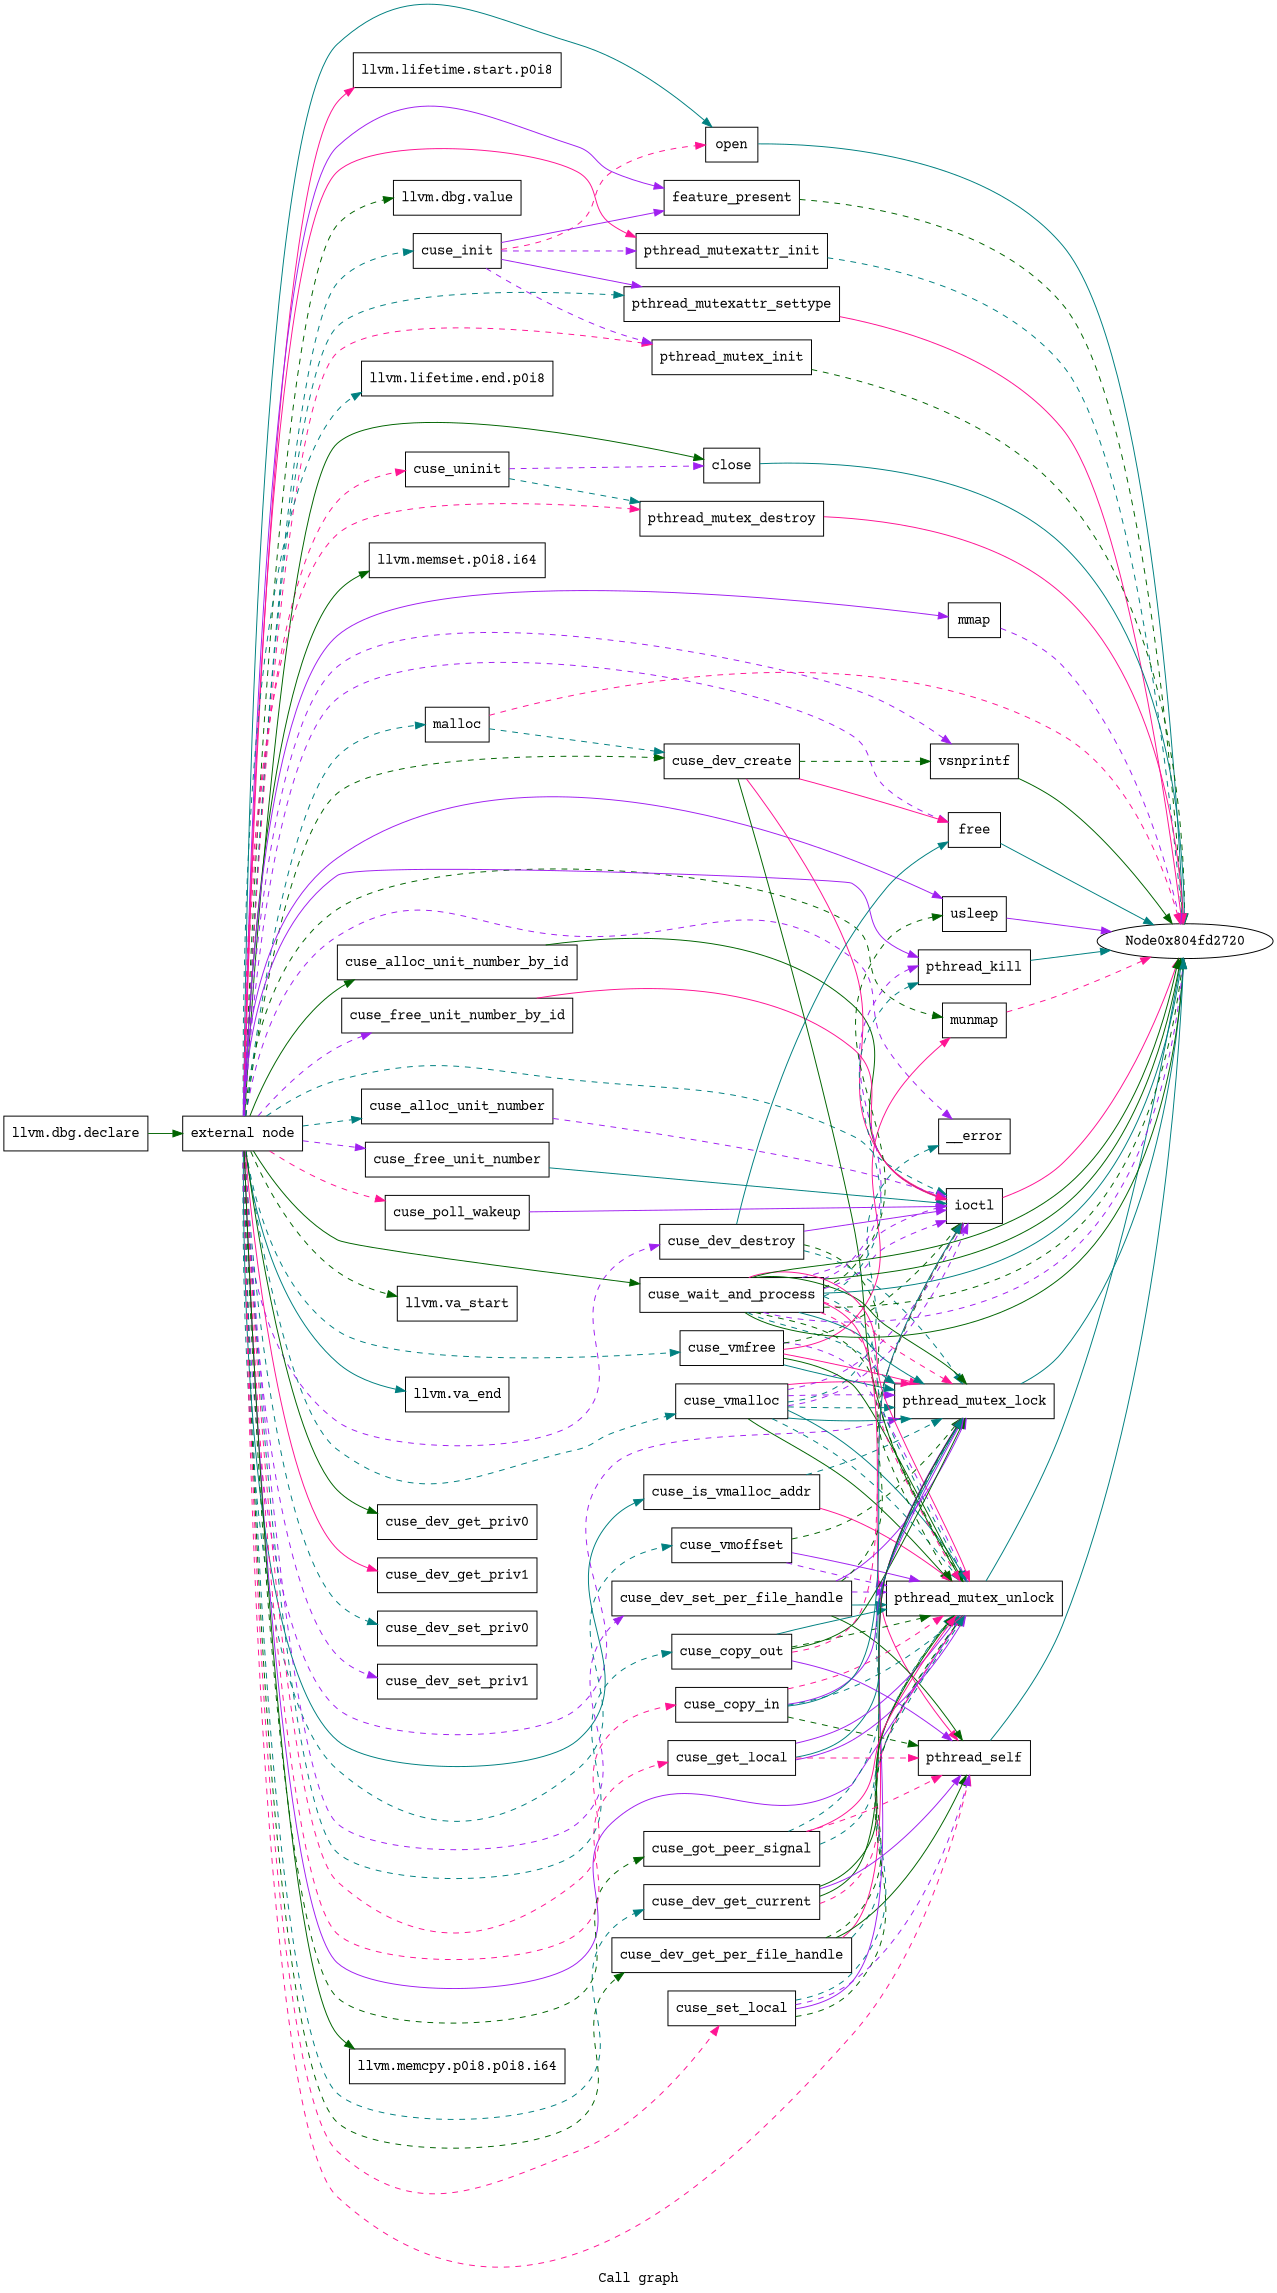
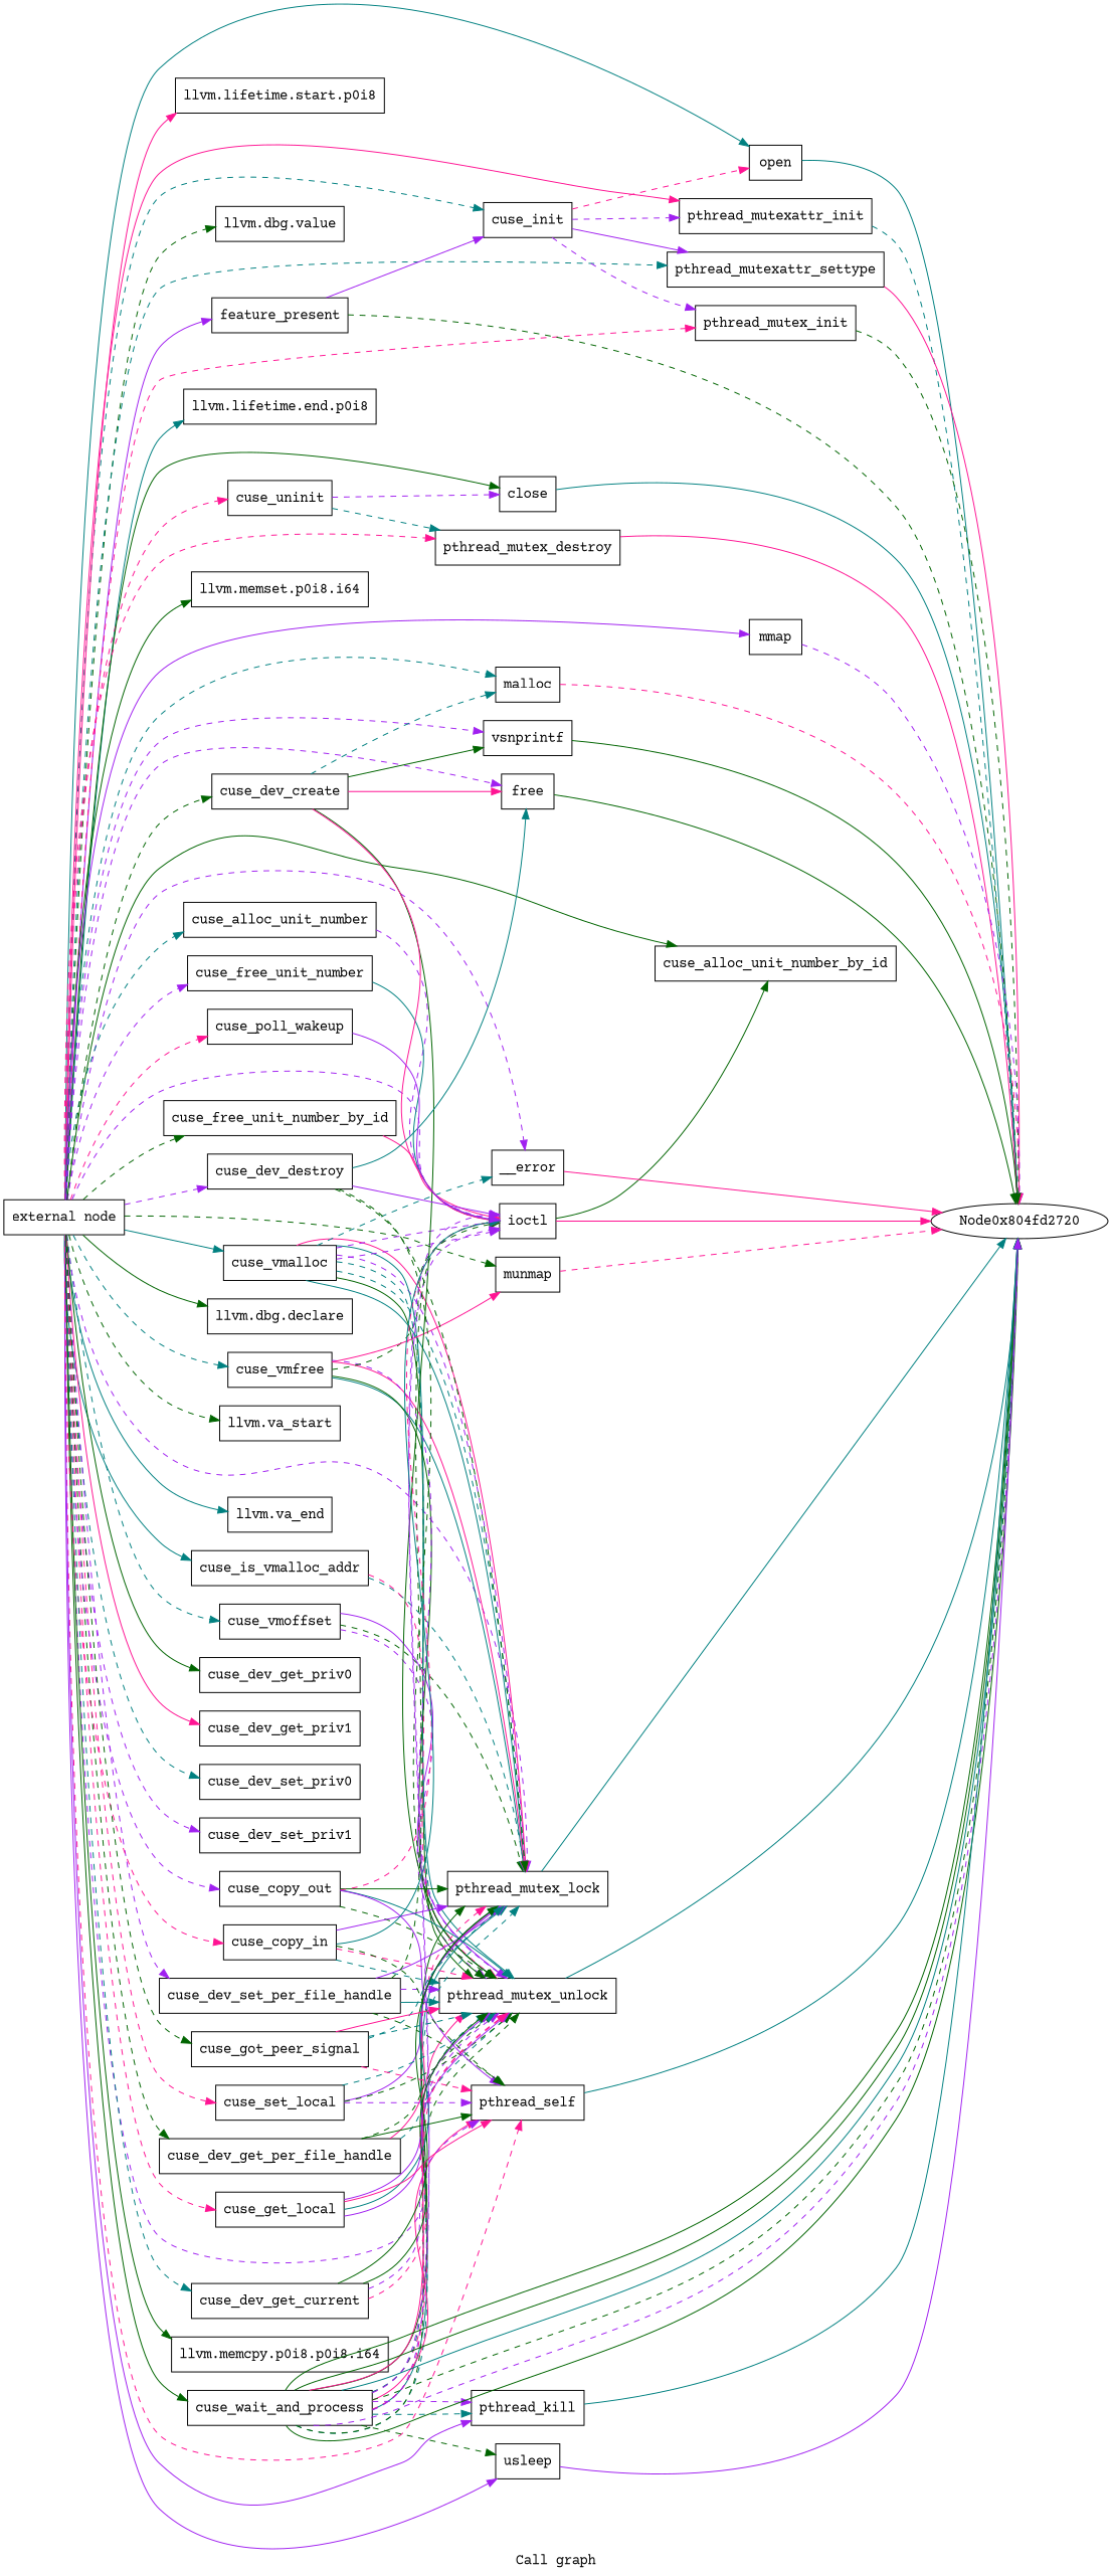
  digraph {
    fontname="Courier Prime"
    label="Call graph"
    rankdir=LR
    node [fontname="Courier Prime" shape=record]
    edge [color=teal fontname="Courier Prime" style=dashed]
    n1 [label="{external node}"]
    n2 [label="{cuse_init}"]
    n3 [label="{llvm.lifetime.start.p0i8}"]
    n4 [label="{open}"]
    n5 [label="{feature_present}"]
    n6 [label="{llvm.dbg.value}"]
    n7 [label="{pthread_mutexattr_init}"]
    n8 [label="{pthread_mutexattr_settype}"]
    n9 [label="{pthread_mutex_init}"]
    n10 [label="{llvm.lifetime.end.p0i8}"]
    n11 [label="{cuse_uninit}"]
    n12 [label="{close}"]
    n13 [label="{pthread_mutex_destroy}"]
    n14 [label="{llvm.memset.p0i8.i64}"]
    n15 [label="{cuse_vmoffset}"]
    n16 [label="{pthread_mutex_lock}"]
    n17 [label="{pthread_mutex_unlock}"]
    n18 [label="{cuse_vmalloc}"]
    n19 [label="{ioctl}"]
    n20 [label="{__error}"]
    n21 [label="{mmap}"]
    n22 [label="{cuse_is_vmalloc_addr}"]
    n23 [label="{cuse_vmfree}"]
    n24 [label="{munmap}"]
    n25 [label="{cuse_alloc_unit_number_by_id}"]
    n26 [label="{cuse_free_unit_number_by_id}"]
    n27 [label="{cuse_alloc_unit_number}"]
    n28 [label="{cuse_free_unit_number}"]
    n29 [label="{cuse_dev_create}"]
    n30 [label="{llvm.dbg.declare}"]
    n31 [label="{malloc}"]
    n32 [label="{llvm.va_start}"]
    n33 [label="{vsnprintf}"]
    n34 [label="{llvm.va_end}"]
    n35 [label="{free}"]
    n36 [label="{cuse_dev_destroy}"]
    n37 [label="{cuse_dev_get_priv0}"]
    n38 [label="{cuse_dev_get_priv1}"]
    n39 [label="{cuse_dev_set_priv0}"]
    n40 [label="{cuse_dev_set_priv1}"]
    n41 [label="{cuse_wait_and_process}"]
    n42 [label="{pthread_self}"]
    n43 [label="{pthread_kill}"]
    n44 [label="{usleep}"]
    n45 [label="{cuse_dev_set_per_file_handle}"]
    n46 [label="{cuse_dev_get_per_file_handle}"]
    n47 [label="{cuse_set_local}"]
    n48 [label="{cuse_get_local}"]
    n49 [label="{cuse_copy_out}"]
    n50 [label="{llvm.memcpy.p0i8.p0i8.i64}"]
    n51 [label="{cuse_copy_in}"]
    n52 [label="{cuse_dev_get_current}"]
    n53 [label="{cuse_got_peer_signal}"]
    n54 [label="{cuse_poll_wakeup}"]
    Node0x804fd2720 [shape=""]
    n1 -> n2
    n1 -> n3 [color=deeppink style=solid]
    n1 -> n4 [style=solid]
    n1 -> n5 [color=purple style=solid]
    n1 -> n6 [color=darkgreen]
    n1 -> n7 [color=deeppink style=solid]
    n1 -> n8
    n1 -> n9 [color=deeppink]
-   n1 -> n10
+   n1 -> n10 [style=solid]
    n1 -> n11 [color=deeppink]
    n1 -> n12 [color=darkgreen style=solid]
    n1 -> n13 [color=deeppink]
    n1 -> n14 [color=darkgreen style=solid]
    n1 -> n15
    n1 -> n16 [color=purple]
-   n1 -> n17 [color=purple style=solid]
-   n1 -> n18
-   n1 -> n19
+   n1 -> n17 [color=purple]
+   n1 -> n18 [style=solid]
+   n1 -> n19 [color=purple]
    n1 -> n20 [color=purple]
    n1 -> n21 [color=purple style=solid]
    n1 -> n22 [style=solid]
    n1 -> n23
    n1 -> n24 [color=darkgreen]
    n1 -> n25 [color=darkgreen style=solid]
-   n1 -> n26 [color=purple]
+   n1 -> n26 [color=darkgreen]
    n1 -> n27
    n1 -> n28 [color=purple]
    n1 -> n29 [color=darkgreen]
-   n30 -> n1 [color=darkgreen style=solid]
+   n1 -> n30 [color=darkgreen style=solid]
    n1 -> n31
    n1 -> n32 [color=darkgreen]
    n1 -> n33 [color=purple]
    n1 -> n34 [style=solid]
    n1 -> n35 [color=purple]
    n1 -> n36 [color=purple]
    n1 -> n37 [color=darkgreen style=solid]
    n1 -> n38 [color=deeppink style=solid]
    n1 -> n39
    n1 -> n40 [color=purple]
    n1 -> n41 [color=darkgreen style=solid]
    n1 -> n42 [color=deeppink]
    n1 -> n43 [color=purple style=solid]
    n1 -> n44 [color=purple style=solid]
    n1 -> n45 [color=purple]
    n1 -> n46 [color=darkgreen]
    n1 -> n47 [color=deeppink]
    n1 -> n48 [color=deeppink]
-   n1 -> n49
+   n1 -> n49 [color=purple]
    n1 -> n50 [color=darkgreen style=solid]
    n1 -> n51 [color=deeppink]
    n1 -> n52
    n1 -> n53 [color=darkgreen]
    n1 -> n54 [color=deeppink]
    n2 -> n4 [color=deeppink]
-   n2 -> n5 [color=purple style=solid]
+   n5 -> n2 [color=purple style=solid]
    n2 -> n7 [color=purple]
    n2 -> n8 [color=purple style=solid]
    n2 -> n9 [color=purple]
    n4 -> Node0x804fd2720 [style=solid]
    n5 -> Node0x804fd2720 [color=darkgreen]
    n7 -> Node0x804fd2720
    n8 -> Node0x804fd2720 [color=deeppink style=solid]
    n9 -> Node0x804fd2720 [color=darkgreen]
    n11 -> n12 [color=purple]
    n11 -> n13
    n12 -> Node0x804fd2720 [style=solid]
    n13 -> Node0x804fd2720 [color=deeppink style=solid]
    n15 -> n16 [color=darkgreen]
    n15 -> n17 [color=purple]
    n15 -> n17 [color=purple style=solid]
    n16 -> Node0x804fd2720 [style=solid]
    n17 -> Node0x804fd2720 [style=solid]
    n18 -> n16 [style=solid]
    n18 -> n16
    n18 -> n16 [color=purple]
    n18 -> n16 [color=deeppink style=solid]
    n18 -> n17 [color=darkgreen style=solid]
    n18 -> n17
    n18 -> n17 [style=solid]
    n18 -> n19 [color=purple]
    n18 -> n19 [color=purple]
    n18 -> n20
    n19 -> Node0x804fd2720 [color=deeppink style=solid]
+   n20 -> Node0x804fd2720 [color=deeppink style=solid]
    n21 -> Node0x804fd2720 [color=purple]
    n22 -> n16
-   n22 -> n17 [color=deeppink style=solid]
+   n22 -> n17 [color=deeppink]
    n23 -> n16 [style=solid]
    n23 -> n16 [color=deeppink style=solid]
    n23 -> n17 [color=darkgreen style=solid]
    n23 -> n17 [color=purple]
    n23 -> n19 [color=darkgreen]
    n23 -> n24 [color=deeppink style=solid]
    n24 -> Node0x804fd2720 [color=deeppink]
-   n25 -> n19 [color=darkgreen style=solid]
+   n19 -> n25 [color=darkgreen style=solid]
    n26 -> n19 [color=deeppink style=solid]
    n27 -> n19 [color=purple]
    n28 -> n19 [style=solid]
    n29 -> n17 [color=darkgreen style=solid]
    n29 -> n19 [color=deeppink style=solid]
-   n31 -> n29
-   n29 -> n33 [color=darkgreen]
+   n29 -> n31
+   n29 -> n33 [color=darkgreen style=solid]
    n29 -> n35 [color=deeppink style=solid]
    n31 -> Node0x804fd2720 [color=deeppink]
    n33 -> Node0x804fd2720 [color=darkgreen style=solid]
-   n35 -> Node0x804fd2720 [style=solid]
-   n36 -> n16
+   n35 -> Node0x804fd2720 [color=darkgreen style=solid]
+   n36 -> n16 [color=darkgreen]
    n36 -> n17 [color=darkgreen]
    n36 -> n19 [color=purple style=solid]
    n36 -> n35 [style=solid]
    n41 -> n16
    n41 -> n16 [style=solid]
    n41 -> n16 [color=deeppink]
    n41 -> n16 [color=darkgreen style=solid]
    n41 -> n17 [color=darkgreen]
    n41 -> n17 [color=deeppink]
    n41 -> n17
    n41 -> n17 [color=deeppink style=solid]
    n41 -> n19 [color=purple]
    n41 -> n19 [color=purple]
    n41 -> n42 [color=deeppink style=solid]
    n41 -> n43
    n41 -> n43 [color=purple]
    n41 -> n44 [color=darkgreen]
    n41 -> Node0x804fd2720 [color=darkgreen style=solid]
    n41 -> Node0x804fd2720 [color=purple]
    n41 -> Node0x804fd2720 [color=darkgreen]
    n41 -> Node0x804fd2720 [style=solid]
    n41 -> Node0x804fd2720 [color=darkgreen style=solid]
    n41 -> Node0x804fd2720 [color=darkgreen style=solid]
    n42 -> Node0x804fd2720 [style=solid]
    n43 -> Node0x804fd2720 [style=solid]
    n44 -> Node0x804fd2720 [color=purple style=solid]
    n45 -> n16 [color=purple style=solid]
    n45 -> n17 [style=solid]
    n45 -> n17 [color=purple]
    n45 -> n19 [color=darkgreen]
-   n45 -> n42 [color=darkgreen style=solid]
+   n45 -> n42 [color=darkgreen]
    n46 -> n16 [color=deeppink style=solid]
    n46 -> n17
    n46 -> n17 [color=darkgreen]
    n46 -> n42 [color=darkgreen style=solid]
    n47 -> n16 [color=purple style=solid]
    n47 -> n17 [color=darkgreen]
    n47 -> n17
    n47 -> n42 [color=purple]
    n48 -> n16 [style=solid]
    n48 -> n17 [color=purple style=solid]
    n48 -> n17 [color=purple style=solid]
-   n48 -> n42 [color=deeppink]
+   n48 -> n42 [color=deeppink style=solid]
    n49 -> n16 [color=darkgreen style=solid]
    n49 -> n17 [color=darkgreen]
    n49 -> n17 [style=solid]
    n49 -> n19 [color=deeppink]
    n49 -> n42 [color=purple style=solid]
    n51 -> n16 [color=purple style=solid]
    n51 -> n17
    n51 -> n17 [color=deeppink]
    n51 -> n19 [style=solid]
    n51 -> n42 [color=darkgreen]
    n52 -> n16 [color=darkgreen style=solid]
    n52 -> n17 [color=deeppink]
    n52 -> n17 [color=darkgreen style=solid]
-   n52 -> n42 [color=purple style=solid]
+   n52 -> n42 [color=purple]
    n53 -> n16
    n53 -> n17
    n53 -> n17 [color=deeppink style=solid]
    n53 -> n42 [color=deeppink]
    n54 -> n19 [color=purple style=solid]
  }
